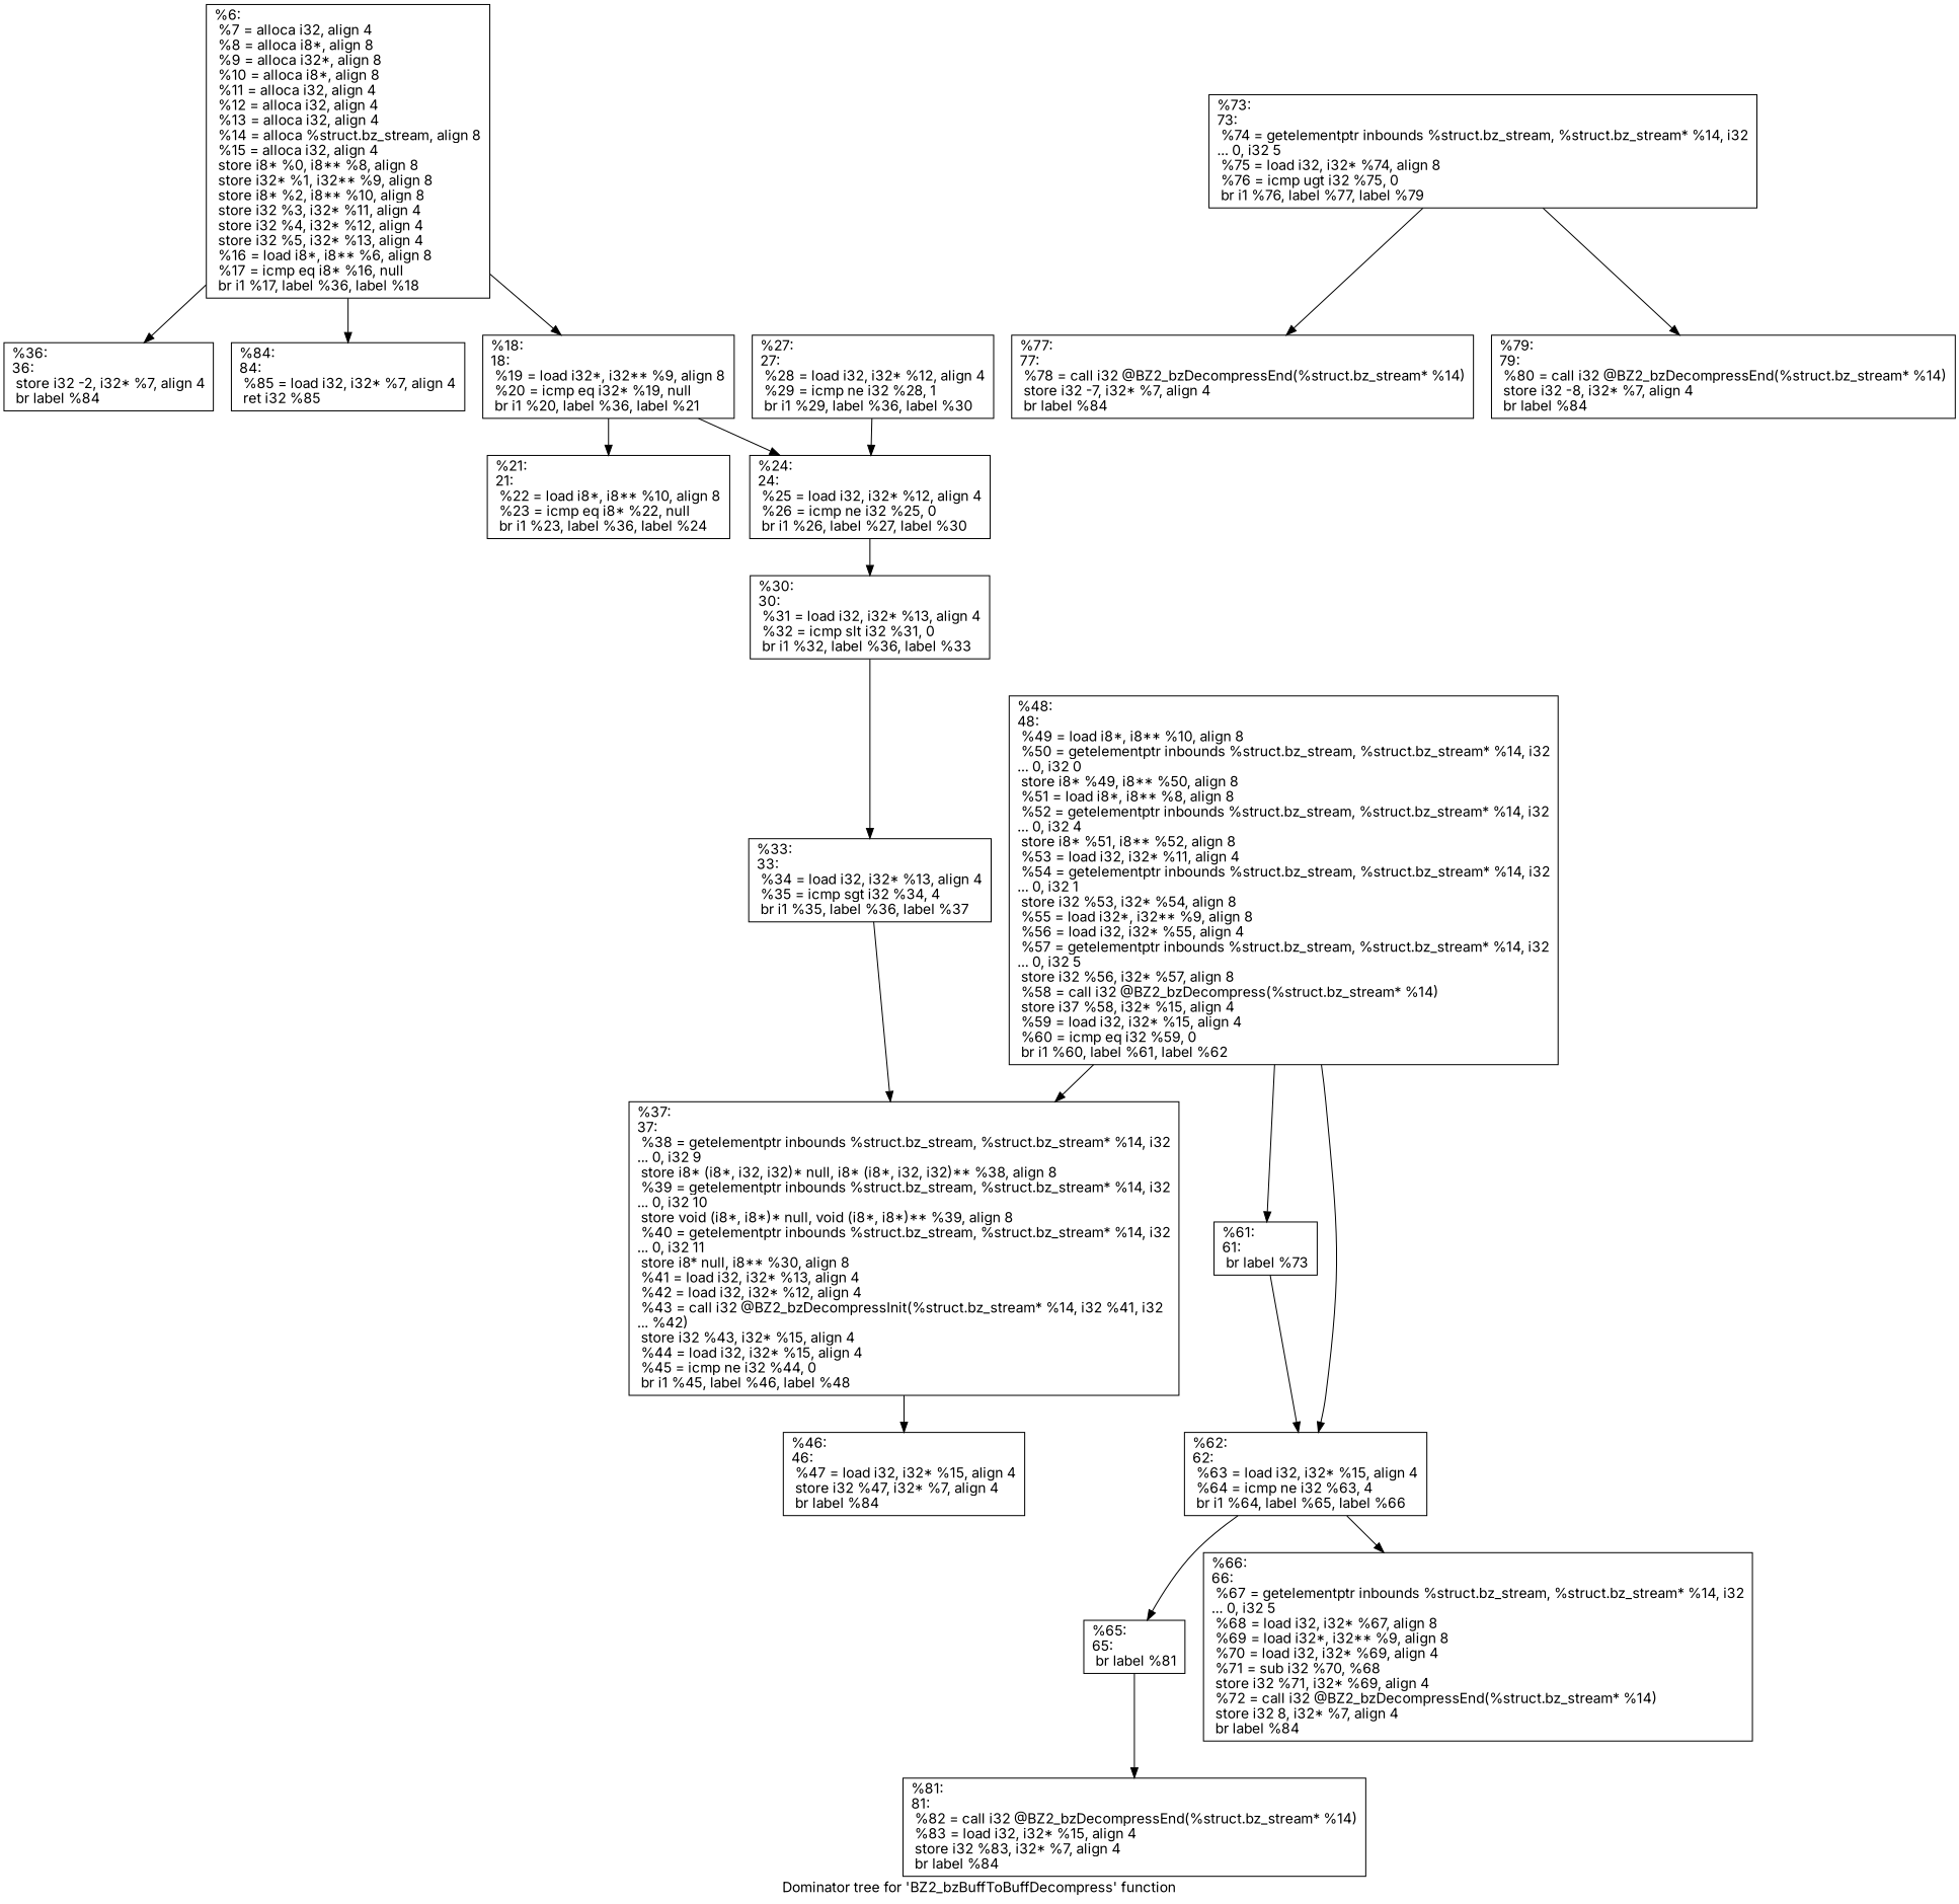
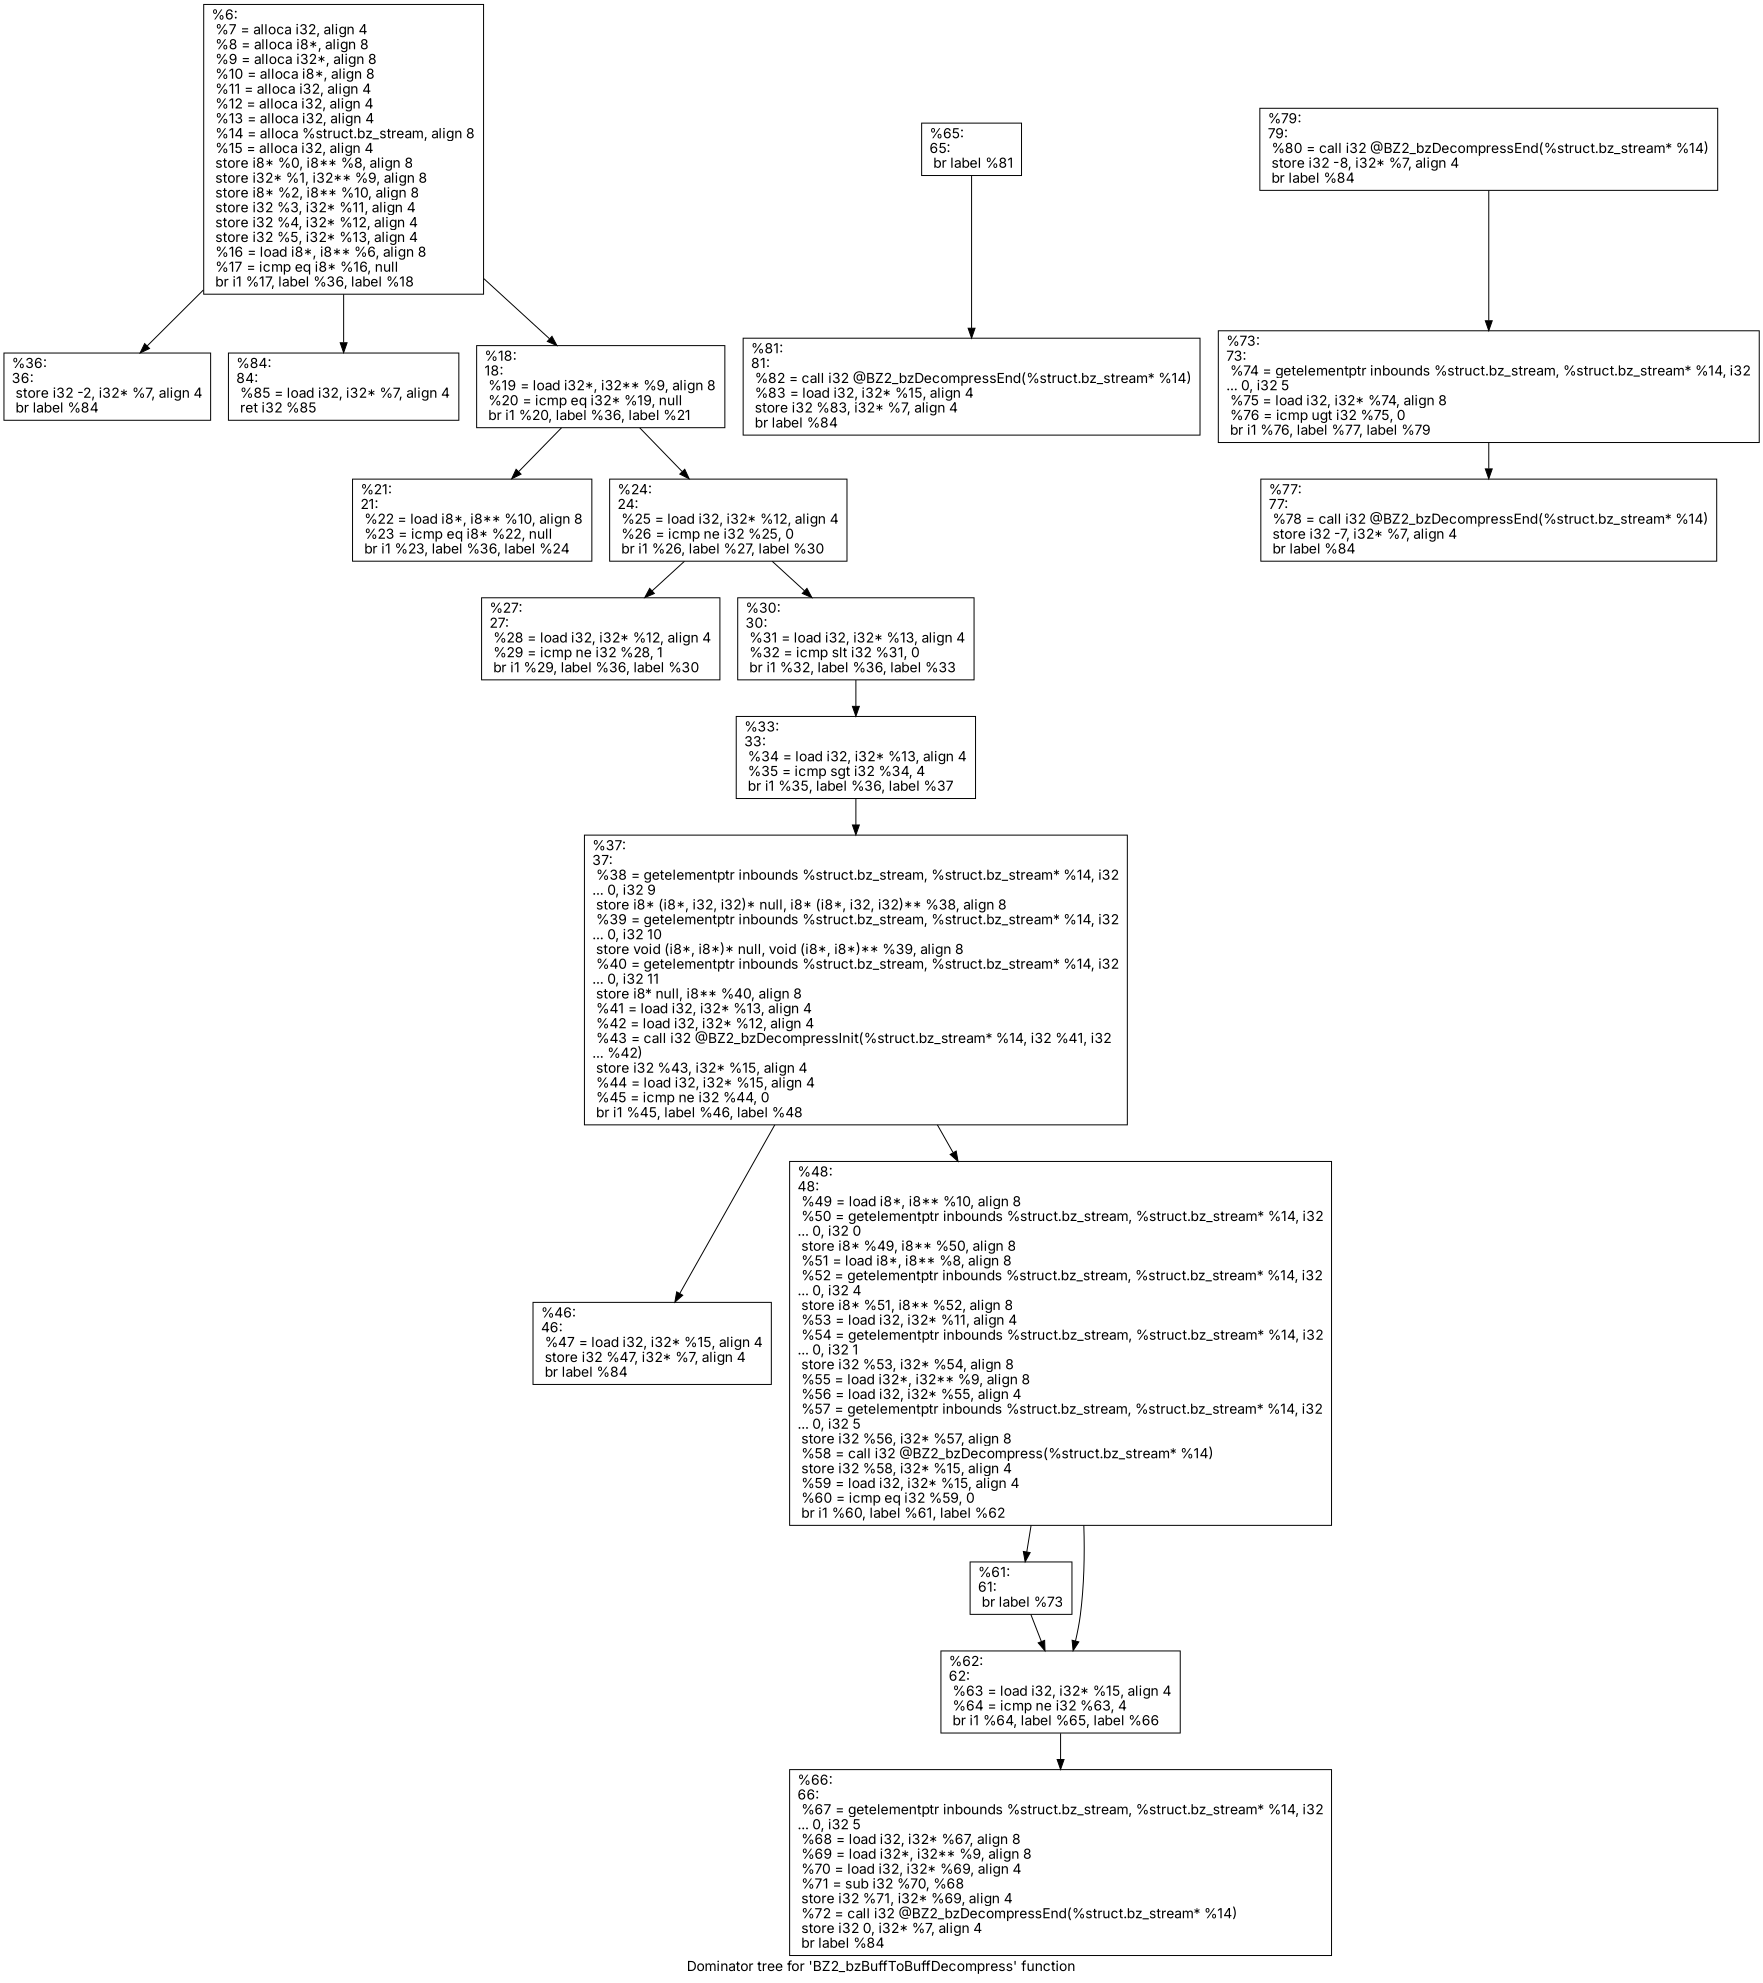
  digraph {
    fontname=Inter
    label="Dominator tree for 'BZ2_bzBuffToBuffDecompress' function"
    node [fontname=Inter shape=record]
    edge [fontname=Inter]
    n1 [label="{%6:\l  %7 = alloca i32, align 4\l  %8 = alloca i8*, align 8\l  %9 = alloca i32*, align 8\l  %10 = alloca i8*, align 8\l  %11 = alloca i32, align 4\l  %12 = alloca i32, align 4\l  %13 = alloca i32, align 4\l  %14 = alloca %struct.bz_stream, align 8\l  %15 = alloca i32, align 4\l  store i8* %0, i8** %8, align 8\l  store i32* %1, i32** %9, align 8\l  store i8* %2, i8** %10, align 8\l  store i32 %3, i32* %11, align 4\l  store i32 %4, i32* %12, align 4\l  store i32 %5, i32* %13, align 4\l  %16 = load i8*, i8** %6, align 8\l  %17 = icmp eq i8* %16, null\l  br i1 %17, label %36, label %18\l}"]
    n2 [label="{%36:\l36:                                               \l  store i32 -2, i32* %7, align 4\l  br label %84\l}"]
    n3 [label="{%84:\l84:                                               \l  %85 = load i32, i32* %7, align 4\l  ret i32 %85\l}"]
    n4 [label="{%18:\l18:                                               \l  %19 = load i32*, i32** %9, align 8\l  %20 = icmp eq i32* %19, null\l  br i1 %20, label %36, label %21\l}"]
    n5 [label="{%21:\l21:                                               \l  %22 = load i8*, i8** %10, align 8\l  %23 = icmp eq i8* %22, null\l  br i1 %23, label %36, label %24\l}"]
    n6 [label="{%24:\l24:                                               \l  %25 = load i32, i32* %12, align 4\l  %26 = icmp ne i32 %25, 0\l  br i1 %26, label %27, label %30\l}"]
    n7 [label="{%27:\l27:                                               \l  %28 = load i32, i32* %12, align 4\l  %29 = icmp ne i32 %28, 1\l  br i1 %29, label %36, label %30\l}"]
    n8 [label="{%30:\l30:                                               \l  %31 = load i32, i32* %13, align 4\l  %32 = icmp slt i32 %31, 0\l  br i1 %32, label %36, label %33\l}"]
    n9 [label="{%33:\l33:                                               \l  %34 = load i32, i32* %13, align 4\l  %35 = icmp sgt i32 %34, 4\l  br i1 %35, label %36, label %37\l}"]
-   n10 [label="{%37:\l37:                                               \l  %38 = getelementptr inbounds %struct.bz_stream, %struct.bz_stream* %14, i32\l... 0, i32 9\l  store i8* (i8*, i32, i32)* null, i8* (i8*, i32, i32)** %38, align 8\l  %39 = getelementptr inbounds %struct.bz_stream, %struct.bz_stream* %14, i32\l... 0, i32 10\l  store void (i8*, i8*)* null, void (i8*, i8*)** %39, align 8\l  %40 = getelementptr inbounds %struct.bz_stream, %struct.bz_stream* %14, i32\l... 0, i32 11\l  store i8* null, i8** %30, align 8\l  %41 = load i32, i32* %13, align 4\l  %42 = load i32, i32* %12, align 4\l  %43 = call i32 @BZ2_bzDecompressInit(%struct.bz_stream* %14, i32 %41, i32\l... %42)\l  store i32 %43, i32* %15, align 4\l  %44 = load i32, i32* %15, align 4\l  %45 = icmp ne i32 %44, 0\l  br i1 %45, label %46, label %48\l}"]
+   n10 [label="{%37:\l37:                                               \l  %38 = getelementptr inbounds %struct.bz_stream, %struct.bz_stream* %14, i32\l... 0, i32 9\l  store i8* (i8*, i32, i32)* null, i8* (i8*, i32, i32)** %38, align 8\l  %39 = getelementptr inbounds %struct.bz_stream, %struct.bz_stream* %14, i32\l... 0, i32 10\l  store void (i8*, i8*)* null, void (i8*, i8*)** %39, align 8\l  %40 = getelementptr inbounds %struct.bz_stream, %struct.bz_stream* %14, i32\l... 0, i32 11\l  store i8* null, i8** %40, align 8\l  %41 = load i32, i32* %13, align 4\l  %42 = load i32, i32* %12, align 4\l  %43 = call i32 @BZ2_bzDecompressInit(%struct.bz_stream* %14, i32 %41, i32\l... %42)\l  store i32 %43, i32* %15, align 4\l  %44 = load i32, i32* %15, align 4\l  %45 = icmp ne i32 %44, 0\l  br i1 %45, label %46, label %48\l}"]
    n11 [label="{%46:\l46:                                               \l  %47 = load i32, i32* %15, align 4\l  store i32 %47, i32* %7, align 4\l  br label %84\l}"]
-   n12 [label="{%48:\l48:                                               \l  %49 = load i8*, i8** %10, align 8\l  %50 = getelementptr inbounds %struct.bz_stream, %struct.bz_stream* %14, i32\l... 0, i32 0\l  store i8* %49, i8** %50, align 8\l  %51 = load i8*, i8** %8, align 8\l  %52 = getelementptr inbounds %struct.bz_stream, %struct.bz_stream* %14, i32\l... 0, i32 4\l  store i8* %51, i8** %52, align 8\l  %53 = load i32, i32* %11, align 4\l  %54 = getelementptr inbounds %struct.bz_stream, %struct.bz_stream* %14, i32\l... 0, i32 1\l  store i32 %53, i32* %54, align 8\l  %55 = load i32*, i32** %9, align 8\l  %56 = load i32, i32* %55, align 4\l  %57 = getelementptr inbounds %struct.bz_stream, %struct.bz_stream* %14, i32\l... 0, i32 5\l  store i32 %56, i32* %57, align 8\l  %58 = call i32 @BZ2_bzDecompress(%struct.bz_stream* %14)\l  store i37 %58, i32* %15, align 4\l  %59 = load i32, i32* %15, align 4\l  %60 = icmp eq i32 %59, 0\l  br i1 %60, label %61, label %62\l}"]
+   n12 [label="{%48:\l48:                                               \l  %49 = load i8*, i8** %10, align 8\l  %50 = getelementptr inbounds %struct.bz_stream, %struct.bz_stream* %14, i32\l... 0, i32 0\l  store i8* %49, i8** %50, align 8\l  %51 = load i8*, i8** %8, align 8\l  %52 = getelementptr inbounds %struct.bz_stream, %struct.bz_stream* %14, i32\l... 0, i32 4\l  store i8* %51, i8** %52, align 8\l  %53 = load i32, i32* %11, align 4\l  %54 = getelementptr inbounds %struct.bz_stream, %struct.bz_stream* %14, i32\l... 0, i32 1\l  store i32 %53, i32* %54, align 8\l  %55 = load i32*, i32** %9, align 8\l  %56 = load i32, i32* %55, align 4\l  %57 = getelementptr inbounds %struct.bz_stream, %struct.bz_stream* %14, i32\l... 0, i32 5\l  store i32 %56, i32* %57, align 8\l  %58 = call i32 @BZ2_bzDecompress(%struct.bz_stream* %14)\l  store i32 %58, i32* %15, align 4\l  %59 = load i32, i32* %15, align 4\l  %60 = icmp eq i32 %59, 0\l  br i1 %60, label %61, label %62\l}"]
    n13 [label="{%61:\l61:                                               \l  br label %73\l}"]
    n14 [label="{%62:\l62:                                               \l  %63 = load i32, i32* %15, align 4\l  %64 = icmp ne i32 %63, 4\l  br i1 %64, label %65, label %66\l}"]
    n15 [label="{%65:\l65:                                               \l  br label %81\l}"]
-   n16 [label="{%66:\l66:                                               \l  %67 = getelementptr inbounds %struct.bz_stream, %struct.bz_stream* %14, i32\l... 0, i32 5\l  %68 = load i32, i32* %67, align 8\l  %69 = load i32*, i32** %9, align 8\l  %70 = load i32, i32* %69, align 4\l  %71 = sub i32 %70, %68\l  store i32 %71, i32* %69, align 4\l  %72 = call i32 @BZ2_bzDecompressEnd(%struct.bz_stream* %14)\l  store i32 8, i32* %7, align 4\l  br label %84\l}"]
+   n16 [label="{%66:\l66:                                               \l  %67 = getelementptr inbounds %struct.bz_stream, %struct.bz_stream* %14, i32\l... 0, i32 5\l  %68 = load i32, i32* %67, align 8\l  %69 = load i32*, i32** %9, align 8\l  %70 = load i32, i32* %69, align 4\l  %71 = sub i32 %70, %68\l  store i32 %71, i32* %69, align 4\l  %72 = call i32 @BZ2_bzDecompressEnd(%struct.bz_stream* %14)\l  store i32 0, i32* %7, align 4\l  br label %84\l}"]
    n17 [label="{%73:\l73:                                               \l  %74 = getelementptr inbounds %struct.bz_stream, %struct.bz_stream* %14, i32\l... 0, i32 5\l  %75 = load i32, i32* %74, align 8\l  %76 = icmp ugt i32 %75, 0\l  br i1 %76, label %77, label %79\l}"]
    n18 [label="{%77:\l77:                                               \l  %78 = call i32 @BZ2_bzDecompressEnd(%struct.bz_stream* %14)\l  store i32 -7, i32* %7, align 4\l  br label %84\l}"]
    n19 [label="{%79:\l79:                                               \l  %80 = call i32 @BZ2_bzDecompressEnd(%struct.bz_stream* %14)\l  store i32 -8, i32* %7, align 4\l  br label %84\l}"]
    n20 [label="{%81:\l81:                                               \l  %82 = call i32 @BZ2_bzDecompressEnd(%struct.bz_stream* %14)\l  %83 = load i32, i32* %15, align 4\l  store i32 %83, i32* %7, align 4\l  br label %84\l}"]
    n1 -> n2
    n1 -> n3
    n1 -> n4
    n4 -> n5
    n4 -> n6
-   n7 -> n6
+   n6 -> n7
    n6 -> n8
    n8 -> n9
    n9 -> n10
    n10 -> n11
-   n12 -> n10
+   n10 -> n12
    n12 -> n13
    n12 -> n14
    n13 -> n14
-   n14 -> n15
    n14 -> n16
    n15 -> n20
    n17 -> n18
-   n17 -> n19
+   n19 -> n17
  }
